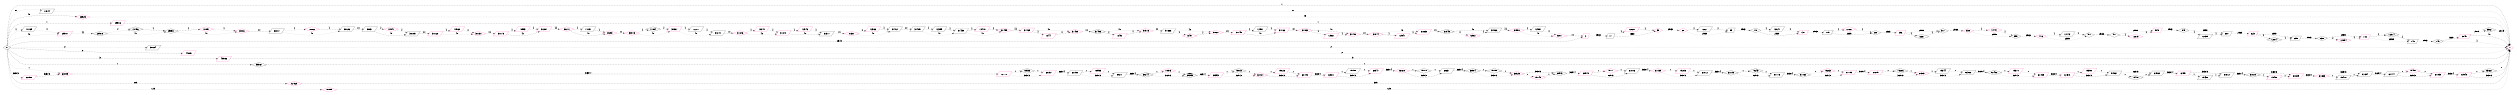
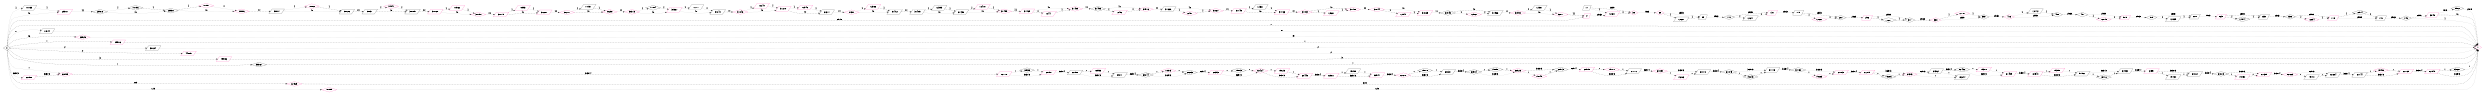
  digraph {
    rankdir=LR
    node [color=deeppink shape=parallelogram]
    edge [style=dotted]
    17 [color=black]
    2
    38 [shape=diamond]
    72601
    68 [shape=diamond]
    89 [color=black]
    72621 [color=black]
    110 [color=black shape=diamond]
    131
    72641 [color=black]
    179 [color=black]
    200 [color=black shape=diamond]
    72661 [shape=diamond]
    296
    317 [color=black shape=diamond]
    72681 [color=black shape=diamond]
    338 [shape=diamond]
    359 [color=black shape=diamond]
    72701 [shape=diamond]
    416 [shape=diamond]
    458 [color=black shape=diamond]
    72742 [color=black]
    497 [color=black shape=diamond]
    575
    72819 [shape=diamond]
    579 [color=black shape=diamond]
    600 [color=black]
    72839 [color=black]
    623
    659 [color=black]
    72874 [color=black shape=diamond]
    698 [color=black shape=diamond]
    719
    72894 [shape=diamond]
    740 [color=black]
    72914 [color=black shape=diamond]
    749 [color=black shape=diamond]
    1 [shape=diamond]
    3845
    5982 [color=black shape=diamond]
    17944 [color=black]
    23925 [shape=diamond]
    29906
    29918 [color=black shape=diamond]
    29907
    29950 [color=black shape=diamond]
    70796 [color=black shape=diamond]
    30006 [shape=diamond]
    70851 [shape=diamond]
    30007 [color=black]
    30026 [color=black]
    70868 [shape=diamond]
    30031 [color=black]
    30105 [color=black]
    70941 [shape=diamond]
    30128
    30150 [shape=diamond]
    70962
    30175
    30207
    70993
    30211 [shape=diamond]
    30250 [shape=diamond]
    71031 [color=black]
    30313 [shape=diamond]
    30367
    71084 [color=black shape=diamond]
    31240 [color=black]
    72217 [color=black]
    31246 [shape=diamond]
    31270
    72240
    31377 [color=black]
    72346
    31381 [shape=diamond]
    31402 [color=black]
    72366
    31405 [color=black]
    31435 [color=black]
    72395 [color=black]
    31459 [shape=diamond]
    72418
    31465
    31489 [shape=diamond]
    72441
    31495 [color=black shape=diamond]
    31516 [shape=diamond]
    72461
    31666 [color=black]
    31687 [shape=diamond]
    72481 [shape=diamond]
    31745
    31766
    72501 [color=black]
    31769 [shape=diamond]
    31790 [shape=diamond]
    72521
    31844 [shape=diamond]
    31865
    72541
    31945 [color=black shape=diamond]
    31966 [color=black]
    72561 [shape=diamond]
    31990 [shape=diamond]
    32011 [shape=diamond]
    72581 [color=black]
    38024 [color=black]
    44005
    49986
    55967 [color=black shape=diamond]
    60099 [shape=diamond]
    60098
    60118
    60157
    78933 [color=black shape=diamond]
    60190 [color=black]
    60211 [color=black]
    78953
    60244 [color=black shape=diamond]
    60265 [color=black shape=diamond]
    78973 [shape=diamond]
    60393
    60424 [shape=diamond]
    79003 [color=black shape=diamond]
    60445
    79023
    60511
    60547
    79058 [color=black]
    60610 [shape=diamond]
    60631 [color=black]
    79078 [color=black shape=diamond]
    60904 [color=black shape=diamond]
    60925 [shape=diamond]
    79098 [color=black shape=diamond]
    60973 [color=black shape=diamond]
    79145 [shape=diamond]
    60979
    61006 [color=black]
    79171 [shape=diamond]
    61039 [shape=diamond]
    61072 [color=black]
    79203
    61075 [color=black shape=diamond]
    61116 [color=black]
    79243 [color=black shape=diamond]
    61162 [color=black shape=diamond]
    61183
    79263 [shape=diamond]
    61279
    61303 [shape=diamond]
    79286 [color=black shape=diamond]
    61362 [color=black]
    79344 [color=black]
    61432 [color=black shape=diamond]
    61459
    79370
    61540
    n159 [color=black label=91561]
    79390
    61582 [color=black]
    79410 [color=black shape=diamond]
    61591
    61612 [color=black]
    79430 [color=black]
    61618 [color=black shape=diamond]
    61639
    79450
    61663 [shape=diamond]
    61684 [color=black]
    79470 [color=black]
    61744 [color=black]
    61765
    79490 [shape=diamond]
    61948
    83621 [color=black shape=diamond]
    67929 [shape=diamond]
    70765 [color=black]
    78895 [shape=diamond]
    0 [color=black shape=diamond]
    17 -> 38 [label=2559 style=dashed]
    17 -> 72601 [label=4]
-   2 -> 17 [label=2563]
+   2 -> 72601 [label=2563]
    38 -> 68 [label=2563]
    72601 -> 38 [label=4 style=dashed]
    68 -> 89 [label=2559]
    68 -> 72621 [label=4 style=dashed]
    89 -> 110 [label=2563]
    72621 -> 89 [label=4 style=dashed]
    110 -> 131 [label=2559 style=dashed]
    110 -> 72641 [label=4]
    131 -> 179 [label=2563]
    72641 -> 131 [label=4]
    179 -> 200 [label=2559 style=dashed]
    179 -> 72661 [label=4]
    200 -> 296 [label=2563 style=dashed]
    72661 -> 200 [label=4]
    296 -> 317 [label=2559]
    296 -> 72681 [label=4 style=dashed]
    317 -> 338 [label=2563 style=dashed]
    72681 -> 317 [label=4 style=dashed]
    338 -> 359 [label=2559]
    338 -> 72701 [label=4 style=dashed]
    359 -> 416 [label=2563]
    72701 -> 359 [label=4]
    416 -> 458 [label=2559]
    416 -> 72742 [label=4]
    458 -> 497 [label=2563 style=dashed]
    72742 -> 458 [label=4]
    497 -> 575 [label=2559]
    497 -> 72819 [label=4 style=dashed]
    575 -> 579 [label=2563]
    72819 -> 575 [label=4]
    579 -> 600 [label=2559]
    579 -> 72839 [label=4]
    600 -> 623 [label=2563]
    72839 -> 600 [label=4]
    623 -> 659 [label=2559 style=dashed]
    623 -> 72874 [label=4 style=dashed]
    659 -> 698 [label=2563 style=dashed]
    72874 -> 659 [label=4]
    698 -> 719 [label=2559 style=dashed]
    698 -> 72894 [label=4]
    719 -> 740 [label=2559]
    719 -> 72914 [label=4 style=dashed]
    72894 -> 719 [label=4]
    740 -> 749 [label=2563]
    72914 -> 740 [label=4 style=dashed]
    749 -> 1 [label=4]
    749 -> 3845 [label=2559 style=dashed]
    3845 -> 1 [label=40 style=dashed]
    3845 -> 5982 [label=2519]
    5982 -> 1 [label=2519]
    17944 -> 1 [label=81]
    23925 -> 1 [label=49]
    29906 -> 1 [label=1 style=dashed]
    29918 -> 29950 [label=40]
    29918 -> 70796 [label=4]
    29907 -> 29918 [label=44]
    29950 -> 30006 [label=40]
    29950 -> 70851 [label=4 style=dashed]
    70796 -> 29950 [label=4 style=dashed]
    30006 -> 30007 [label=44 style=dashed]
    70851 -> 30006 [label=4]
    30007 -> 30026 [label=40]
    30007 -> 70868 [label=4]
    30026 -> 30031 [label=44 style=dashed]
    70868 -> 30026 [label=4 style=dashed]
    30031 -> 30105 [label=40 style=dashed]
    30031 -> 70941 [label=4]
    30105 -> 30128 [label=44 style=dashed]
    70941 -> 30105 [label=4]
    30128 -> 30150 [label=40]
    30128 -> 70962 [label=4]
    30150 -> 30175 [label=44]
    70962 -> 30150 [label=4]
    30175 -> 30207 [label=40 style=dashed]
    30175 -> 70993 [label=4]
    30207 -> 30211 [label=44]
    70993 -> 30207 [label=4]
    30211 -> 30250 [label=40 style=dashed]
    30211 -> 71031 [label=4]
    30250 -> 30313 [label=44]
    71031 -> 30250 [label=4 style=dashed]
    30313 -> 30367 [label=40]
    30313 -> 71084 [label=4]
    30367 -> 31240 [label=40]
    30367 -> 72217 [label=4]
    71084 -> 30367 [label=4]
    31240 -> 31246 [label=44 style=dashed]
    72217 -> 31240 [label=4]
    31246 -> 31270 [label=40]
    31246 -> 72240 [label=4]
    31270 -> 31377 [label=40 style=dashed]
    31270 -> 72346 [label=4]
    72240 -> 31270 [label=4]
    31377 -> 31381 [label=44]
    72346 -> 31377 [label=4]
    31381 -> 31402 [label=40]
    31381 -> 72366 [label=4]
    31402 -> 31405 [label=44 style=dashed]
    72366 -> 31402 [label=4 style=dashed]
    31405 -> 31435 [label=40]
    31405 -> 72395 [label=4]
    31435 -> 31459 [label=40]
    31435 -> 72418 [label=4 style=dashed]
    72395 -> 31435 [label=4 style=dashed]
    31459 -> 31465 [label=44 style=dashed]
    72418 -> 31459 [label=4 style=dashed]
    31465 -> 31489 [label=40]
    31465 -> 72441 [label=4 style=dashed]
    31489 -> 31495 [label=44]
    72441 -> 31489 [label=4 style=dashed]
    31495 -> 31516 [label=40]
    31495 -> 72461 [label=4 style=dashed]
    31516 -> 31666 [label=44]
    72461 -> 31516 [label=4 style=dashed]
    31666 -> 31687 [label=40]
    31666 -> 72481 [label=4]
    31687 -> 31745 [label=44 style=dashed]
    72481 -> 31687 [label=4 style=dashed]
    31745 -> 31766 [label=40 style=dashed]
    31745 -> 72501 [label=4]
    31766 -> 31769 [label=44 style=dashed]
    72501 -> 31766 [label=4]
    31769 -> 31790 [label=40 style=dashed]
    31769 -> 72521 [label=4 style=dashed]
    31790 -> 31844 [label=44 style=dashed]
    72521 -> 31790 [label=4]
    31844 -> 31865 [label=40]
    31844 -> 72541 [label=4 style=dashed]
    31865 -> 31945 [label=44]
    72541 -> 31865 [label=4]
    31945 -> 31966 [label=40 style=dashed]
    31945 -> 72561 [label=4]
    31966 -> 31990 [label=44]
    72561 -> 31966 [label=4]
    31990 -> 32011 [label=40]
    31990 -> 72581 [label=4]
    32011 -> 2 [label=44 style=dashed]
    72581 -> 32011 [label=4]
    38024 -> 1 [label=2]
    44005 -> 1 [label=2]
    49986 -> 1 [label=3 style=dashed]
    55967 -> 1 [label=1 style=dashed]
    60099 -> 60118 [label=36574 style=dashed]
    60098 -> 60099 [label=36573 style=dashed]
    60118 -> 60157 [label=36573]
    60118 -> 78933 [label=1]
    60157 -> 60190 [label=36574]
    78933 -> 60157 [label=1]
    60190 -> 60211 [label=36573]
    60190 -> 78953 [label=1 style=dashed]
    60211 -> 60244 [label=36574 style=dashed]
    78953 -> 60211 [label=1]
    60244 -> 60265 [label=36573]
    60244 -> 78973 [label=1 style=dashed]
    60265 -> 60393 [label=36574 style=dashed]
    78973 -> 60265 [label=1]
    60393 -> 60424 [label=36573]
    60393 -> 79003 [label=1]
    60424 -> 60445 [label=36573 style=dashed]
    60424 -> 79023 [label=1]
    79003 -> 60424 [label=1]
    60445 -> 60511 [label=36574 style=dashed]
    79023 -> 60445 [label=1 style=dashed]
    60511 -> 60547 [label=36573 style=dashed]
    60511 -> 79058 [label=1]
    60547 -> 60610 [label=36574]
    79058 -> 60547 [label=1]
    60610 -> 60631 [label=36573 style=dashed]
    60610 -> 79078 [label=1 style=dashed]
    60631 -> 60904 [label=36574 style=dashed]
    79078 -> 60631 [label=1]
    60904 -> 60925 [label=36573]
    60904 -> 79098 [label=1 style=dashed]
    60925 -> 60973 [label=36573 style=dashed]
    60925 -> 79145 [label=1]
    79098 -> 60925 [label=1 style=dashed]
    60973 -> 60979 [label=36574]
    79145 -> 60973 [label=1 style=dashed]
    60979 -> 61006 [label=36573 style=dashed]
    60979 -> 79171 [label=1 style=dashed]
    61006 -> 61039 [label=36574]
    79171 -> 61006 [label=1 style=dashed]
    61039 -> 61072 [label=36573]
    61039 -> 79203 [label=1]
    61072 -> 61075 [label=36574 style=dashed]
    79203 -> 61072 [label=1]
    61075 -> 61116 [label=36573]
    61075 -> 79243 [label=1 style=dashed]
    61116 -> 61162 [label=36574]
    79243 -> 61116 [label=1 style=dashed]
    61162 -> 61183 [label=36573]
    61162 -> 79263 [label=1]
    61183 -> 61279 [label=36574 style=dashed]
    79263 -> 61183 [label=1]
    61279 -> 61303 [label=36573]
    61279 -> 79286 [label=1 style=dashed]
    61303 -> 61362 [label=36573]
    61303 -> 79344 [label=1]
    79286 -> 61303 [label=1 style=dashed]
    61362 -> 61432 [label=36574 style=dashed]
-   79344 -> 61362 [label=1]
+   61362 -> 79344 [label=1]
    61432 -> 61459 [label=36573]
    61432 -> 79370 [label=1]
    61459 -> 61540 [label=36574 style=dashed]
    79370 -> 61459 [label=1]
    61540 -> n159 [label=36573 style=dashed]
    61540 -> 79390 [label=1 style=dashed]
    n159 -> 61582 [label=36573]
    n159 -> 79410 [label=1]
    79390 -> n159 [label=1]
    61582 -> 61591 [label=36574 style=dashed]
    79410 -> 61582 [label=1 style=dashed]
    61591 -> 61612 [label=36573 style=dashed]
    61591 -> 79430 [label=1 style=dashed]
    61612 -> 61618 [label=36574]
    79430 -> 61612 [label=1]
    61618 -> 61639 [label=36573 style=dashed]
    61618 -> 79450 [label=1 style=dashed]
    61639 -> 61663 [label=36574]
    79450 -> 61639 [label=1 style=dashed]
    61663 -> 61684 [label=36573]
    61663 -> 79470 [label=1]
    61684 -> 61744 [label=36574 style=dashed]
    79470 -> 61684 [label=1 style=dashed]
    61744 -> 61765 [label=36573 style=dashed]
    61744 -> 79490 [label=1 style=dashed]
    61765 -> 61948 [label=36574 style=dashed]
    79490 -> 61765 [label=1 style=dashed]
    61948 -> 1 [label=36573 style=dashed]
    61948 -> 83621 [label=1 style=dashed]
    83621 -> 1 [label=1]
    67929 -> 1 [label=309 style=dashed]
    70765 -> 29907 [label=4]
    78895 -> 1 [label=725]
    0 -> 2 [label=2519 style=dashed]
    0 -> 1 [label=1 style=dashed]
    0 -> 17944 [label=81]
    0 -> 23925 [label=49 style=dashed]
    0 -> 29906 [label=1 style=dashed]
    0 -> 29907 [label=40]
    0 -> 38024 [label=2]
    0 -> 44005 [label=2 style=dashed]
    0 -> 49986 [label=3 style=dashed]
    0 -> 55967 [label=1 style=dashed]
    0 -> 60099 [label=1]
    0 -> 60098 [label=36573]
    0 -> 67929 [label=309 style=dashed]
    0 -> 70765 [label=4]
    0 -> 78895 [label=725]
  }
